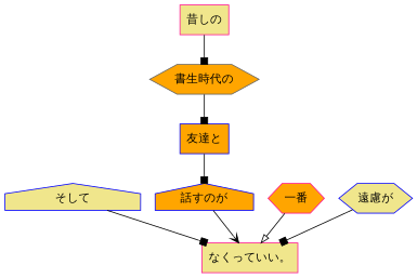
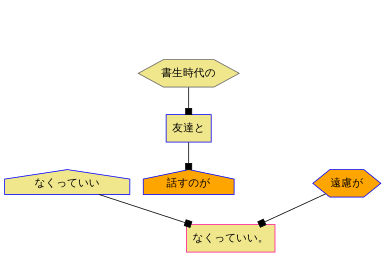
  digraph {
    node [color=blue fillcolor=orange shape=box style=filled]
    edge [arrowhead=box]
-   n1 [fillcolor=khaki label="そして" shape=house]
+   n1 [fillcolor=khaki label="なくっていい" shape=house]
    n2 [color=deeppink fillcolor=khaki label="なくっていい。"]
-   n3 [color=deeppink fillcolor=khaki label="昔しの"]
-   n4 [color=gray40 label="書生時代の" shape=hexagon]
-   n5 [label="友達と"]
+   n4 [color=gray40 fillcolor=khaki label="書生時代の" shape=hexagon]
+   n5 [fillcolor=khaki label="友達と"]
    n6 [label="話すのが" shape=house]
-   n7 [color=deeppink label="一番" shape=hexagon]
-   n8 [fillcolor=khaki label="遠慮が" shape=hexagon]
+   n8 [label="遠慮が" shape=hexagon]
    n1 -> n2
-   n3 -> n4
    n4 -> n5
    n5 -> n6
-   n6 -> n2 [arrowhead=vee]
-   n7 -> n2 [arrowhead=onormal]
    n8 -> n2
  }
